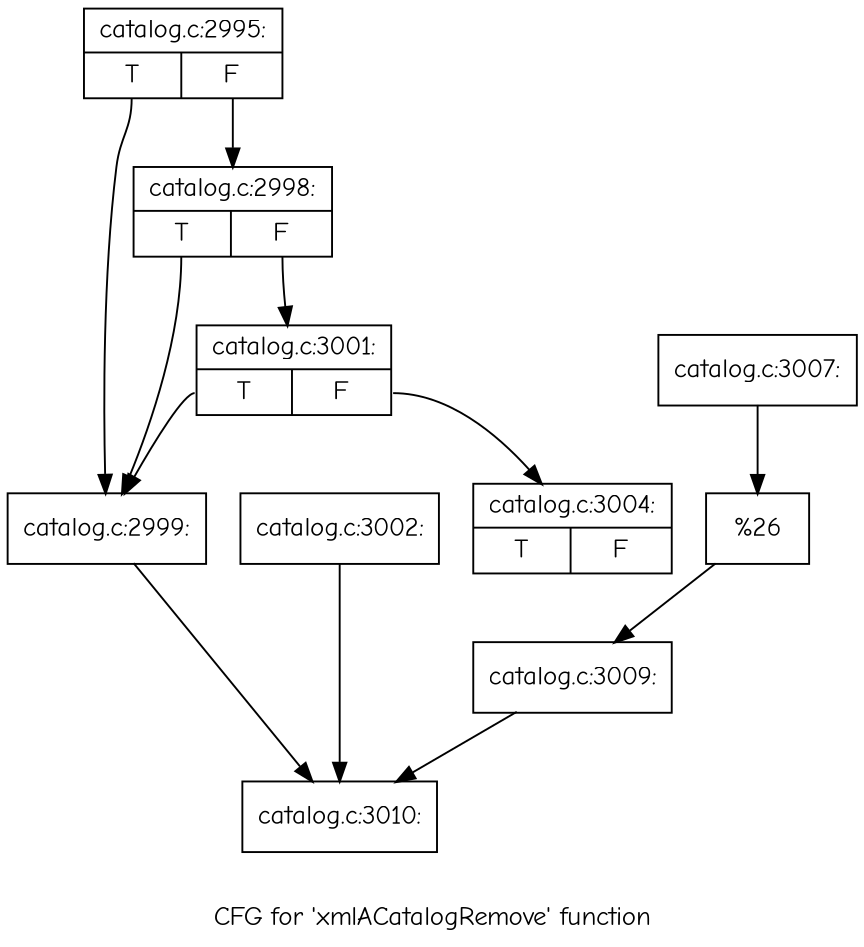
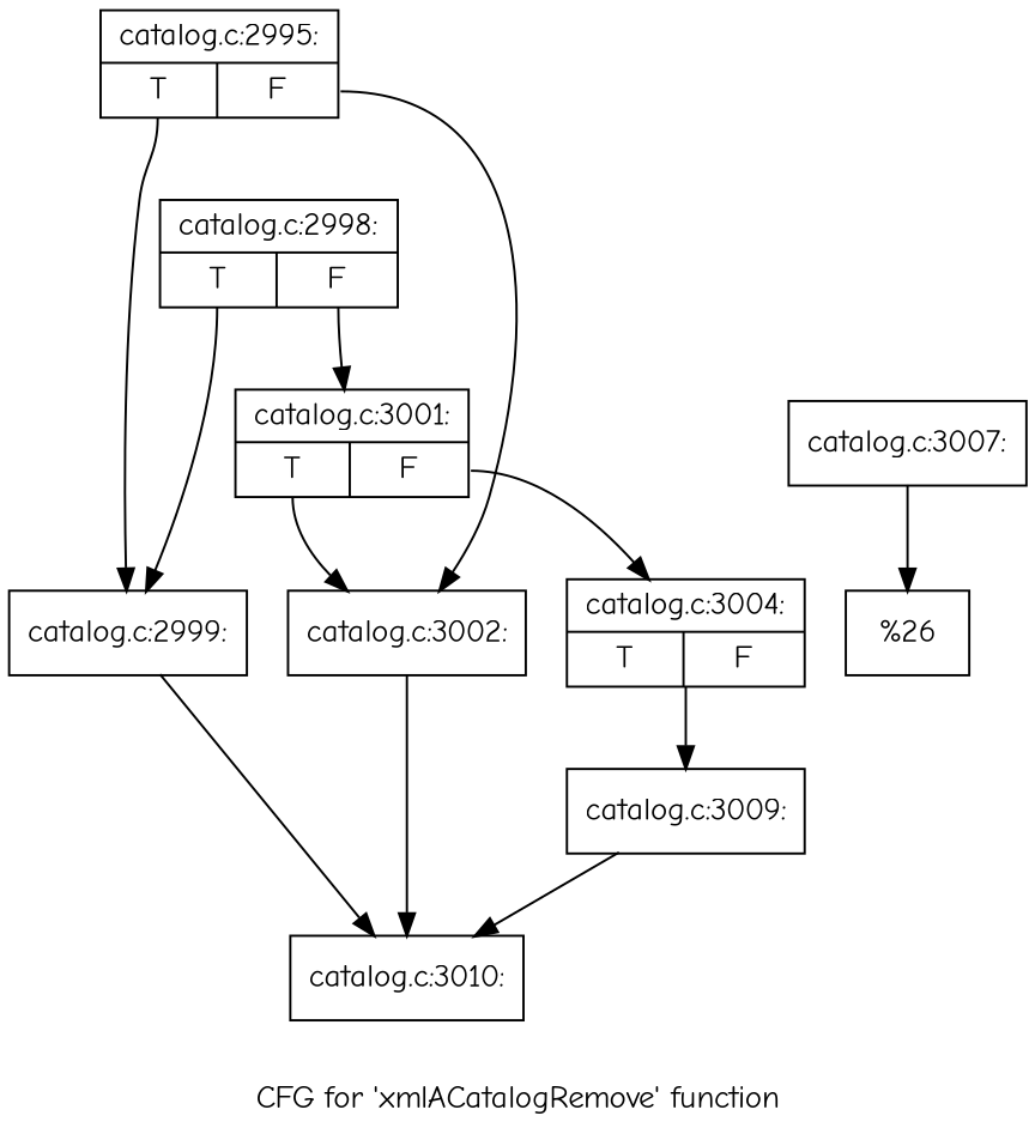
  digraph {
    fontname="Comic Neue"
    label="CFG for 'xmlACatalogRemove' function"
    node [fontname="Comic Neue" shape=record]
    edge [fontname="Comic Neue"]
    n1 [label="{catalog.c:2995:|{<s0>T|<s1>F}}"]
    n2 [label="{catalog.c:2999:}"]
    n3 [label="{catalog.c:2998:|{<s0>T|<s1>F}}"]
    n4 [label="{catalog.c:3010:}"]
    n5 [label="{catalog.c:3001:|{<s0>T|<s1>F}}"]
    n6 [label="{catalog.c:3002:}"]
    n7 [label="{catalog.c:3004:|{<s0>T|<s1>F}}"]
    n8 [label="{catalog.c:3009:}"]
    n9 [label="{catalog.c:3007:}"]
    n10 [label="{%26}"]
    n1 -> n2 [tailport=s0]
-   n1 -> n3 [tailport=s1]
+   n1 -> n6 [tailport=s1]
    n2 -> n4
    n3 -> n2 [tailport=s0]
    n3 -> n5 [tailport=s1]
-   n5 -> n2 [tailport=s0]
+   n5 -> n6 [tailport=s0]
    n5 -> n7 [tailport=s1]
    n6 -> n4
    n8 -> n4
    n9 -> n10
-   n10 -> n8
+   n7 -> n8
  }
